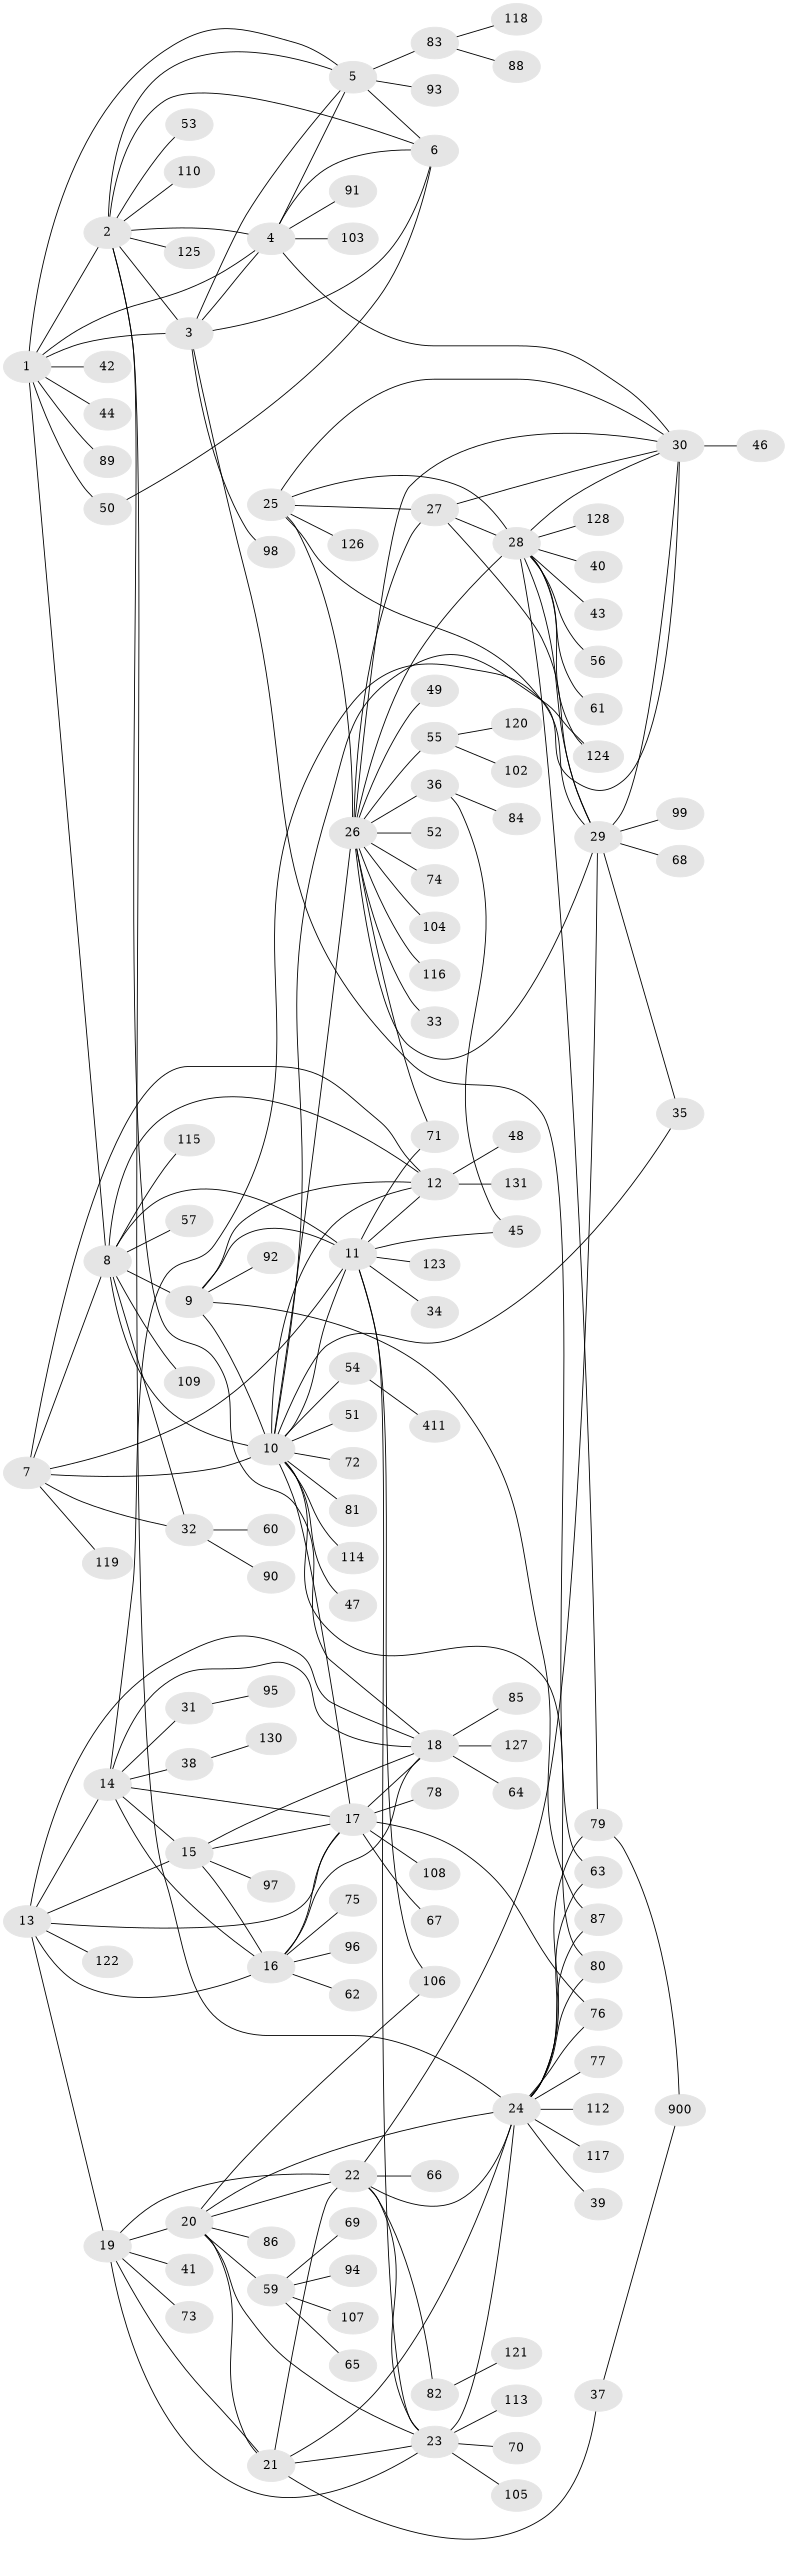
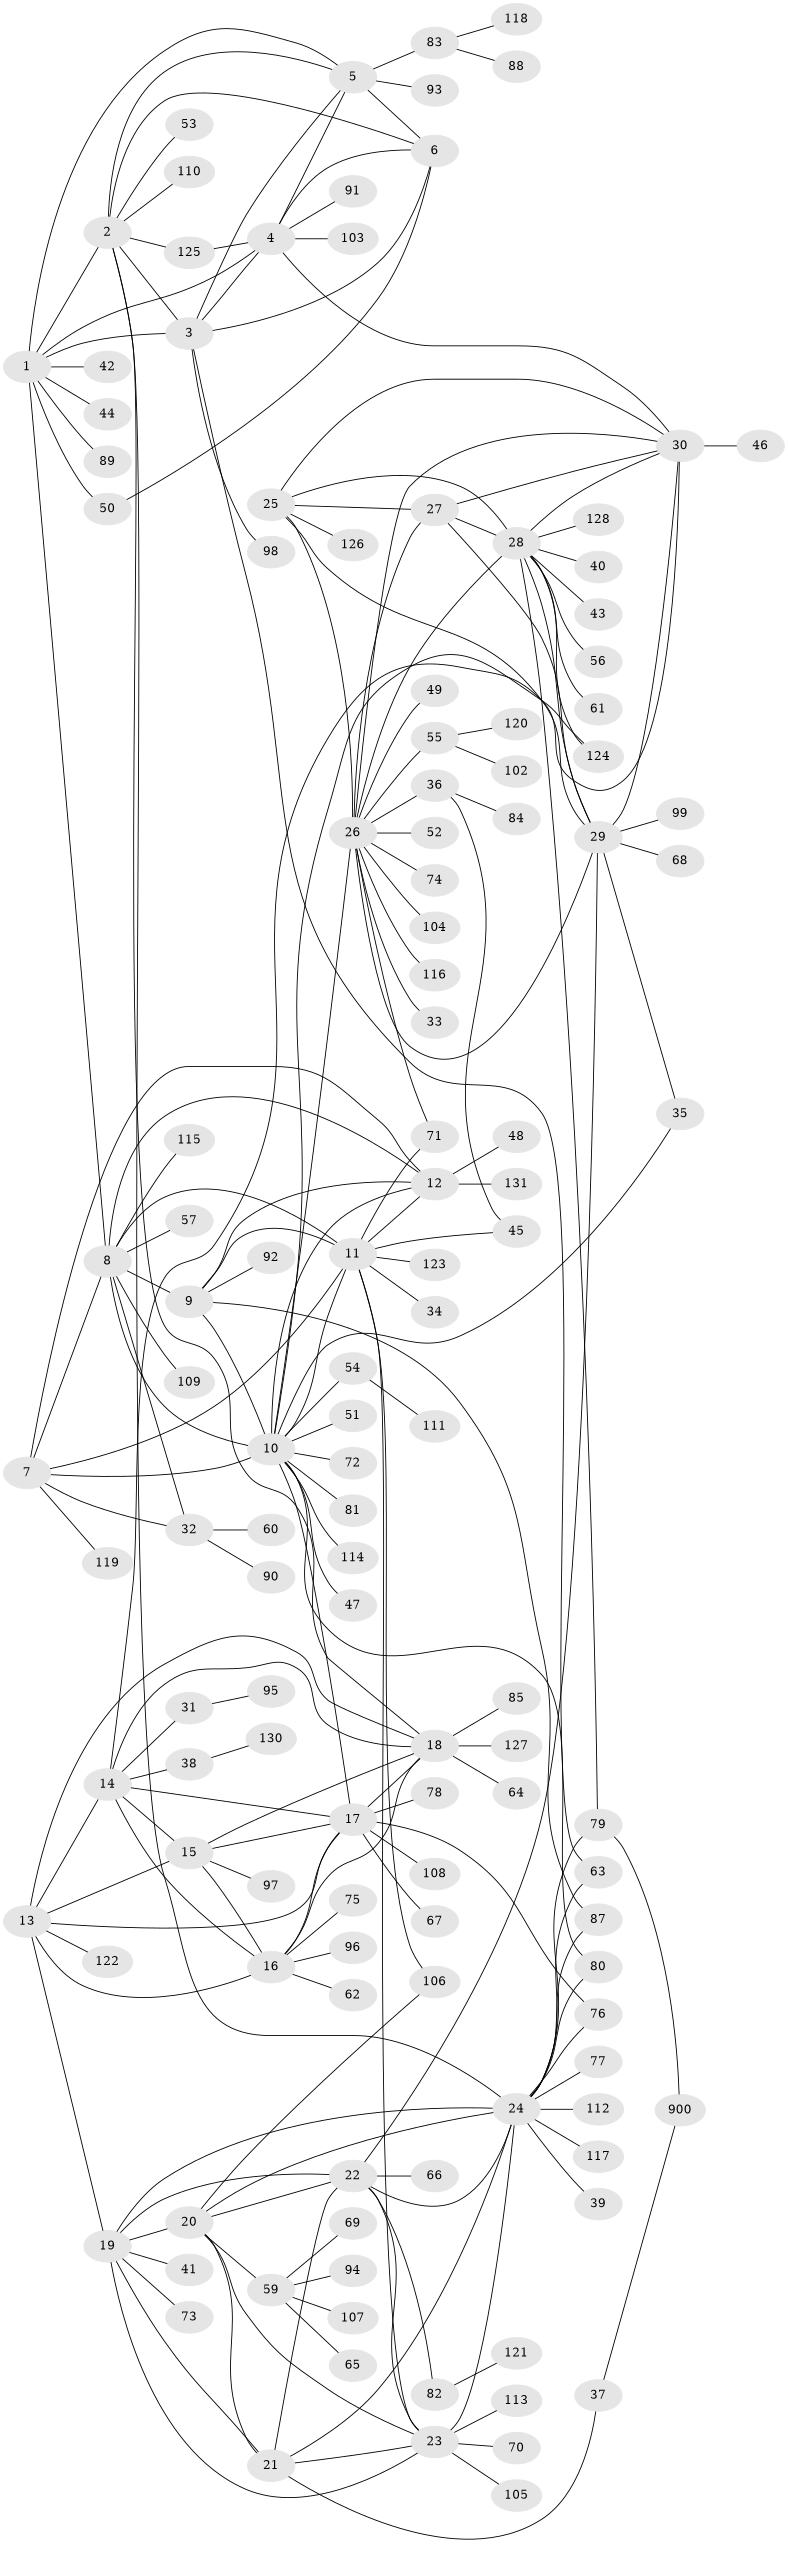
  graph {
    rankdir=LR
    node [color=gray90 style=filled]
    1
    2
    3
    4
    5
    8
    42
    44
    50
    89
    6
    18
    24
    53
    110
    125
    63
    98
    30
    91
    103
    83
    93
    9
    10
    11
    12
    32
    57
    109
    115
    64
    85
    127
    87
    80
    76
    39
    77
    79
    112
    117
    46
    88
    118
    7
    119
    92
    17
    26
    35
    47
    51
    54
    72
    81
    114
    124
    23
    34
    45
    71
    106
    123
    48
    n66 [label=131]
    60
    90
    67
    78
    108
    29
    27
    28
    33
    36
    49
    52
    55
    74
    104
    116
-   111 [label=411]
+   111
    70
    105
    113
    13
    14
    15
    16
    19
    122
    31
    38
    97
    62
    75
    96
    20
    21
    22
    41
    73
    95
    130
    59
-   86
    37
    66
    82
    65
    69
    94
    107
    n115 [label=900]
    68
    99
    121
    25
    126
    40
    43
    56
    61
    128
    84
    102
    120
    1 -- 2
    1 -- 3
    1 -- 4
    1 -- 5
    1 -- 8
    1 -- 42
    1 -- 44
    1 -- 50
    1 -- 89
    2 -- 3
-   2 -- 4
+   125 -- 4
    2 -- 5
    2 -- 6
    2 -- 18
    2 -- 24
    2 -- 53
    2 -- 110
    2 -- 125
    3 -- 4
    3 -- 5
    3 -- 6
    3 -- 63
    3 -- 98
    4 -- 5
    4 -- 6
    4 -- 30
    4 -- 91
    4 -- 103
    5 -- 6
    5 -- 83
    5 -- 93
    8 -- 9
    8 -- 10
    8 -- 11
    8 -- 12
    8 -- 32
    8 -- 57
    8 -- 109
    8 -- 115
    50 -- 6
    18 -- 64
    18 -- 85
    18 -- 127
    24 -- 63
    24 -- 87
    24 -- 80
    24 -- 76
    24 -- 39
    24 -- 77
    24 -- 79
    24 -- 112
    24 -- 117
    30 -- 46
    83 -- 88
    83 -- 118
    9 -- 10
    9 -- 11
    9 -- 12
    9 -- 87
    9 -- 92
    10 -- 11
    10 -- 12
    10 -- 80
    10 -- 17
    10 -- 26
    10 -- 35
    10 -- 47
    10 -- 51
    10 -- 54
    10 -- 72
    10 -- 81
    10 -- 114
    10 -- 124
    11 -- 12
    11 -- 23
    11 -- 34
    11 -- 45
    11 -- 71
    11 -- 106
    11 -- 123
    12 -- 48
    12 -- n66
    32 -- 60
    32 -- 90
    79 -- n115
    7 -- 8
    7 -- 10
    7 -- 11
    7 -- 12
    7 -- 32
    7 -- 119
    17 -- 18
    17 -- 76
    17 -- 67
    17 -- 78
    17 -- 108
    26 -- 30
    26 -- 71
    26 -- 29
    26 -- 27
    26 -- 28
    26 -- 33
    26 -- 36
    26 -- 49
    26 -- 52
    26 -- 55
    26 -- 74
    26 -- 104
    26 -- 116
    54 -- 111
    23 -- 24
    23 -- 70
    23 -- 105
    23 -- 113
    29 -- 30
    29 -- 35
    29 -- 68
    29 -- 99
    27 -- 30
    27 -- 29
    27 -- 28
    28 -- 30
    28 -- 79
    28 -- 124
    28 -- 29
    28 -- 40
    28 -- 43
    28 -- 56
    28 -- 61
    28 -- 128
    36 -- 45
    36 -- 84
    55 -- 102
    55 -- 120
    13 -- 18
    13 -- 17
    13 -- 14
    13 -- 15
    13 -- 16
    13 -- 19
    13 -- 122
    14 -- 18
    14 -- 30
    14 -- 17
    14 -- 15
    14 -- 16
    14 -- 31
    14 -- 38
    15 -- 18
    15 -- 17
    15 -- 16
    15 -- 97
    16 -- 18
    16 -- 17
    16 -- 62
    16 -- 75
    16 -- 96
+   19 -- 24
    19 -- 23
    19 -- 20
    19 -- 21
    19 -- 22
    19 -- 41
    19 -- 73
    31 -- 95
    38 -- 130
    20 -- 24
    20 -- 23
    20 -- 106
    20 -- 21
    20 -- 22
    20 -- 59
-   20 -- 86
    21 -- 24
    21 -- 23
    21 -- 22
    21 -- 37
    22 -- 24
    22 -- 23
    22 -- 29
    22 -- 66
    22 -- 82
    59 -- 65
    59 -- 69
    59 -- 94
    59 -- 107
    37 -- n115
    82 -- 121
    25 -- 30
    25 -- 26
    25 -- 29
    25 -- 27
    25 -- 28
    25 -- 126
  }
